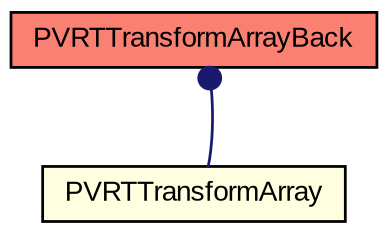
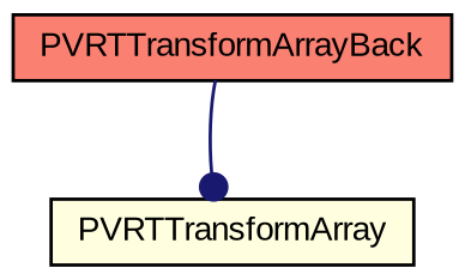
  digraph {
    rankdir=TB
    fontname="Liberation Sans"
    node [color=black fontname="Liberation Sans" fontsize=10 shape=record style=filled]
    n1 [fillcolor=salmon fontcolor=black height=0.2 label=PVRTTransformArrayBack width=0.4]
    n2 [fillcolor=lightyellow height=0.2 label=PVRTTransformArray width=0.4]
-   n2 -> n1 [color=midnightblue fontname="Liberation Sans" fontsize=10 labelfontname=Helvetica labelfontsize=10 style=solid arrowhead=dot]
+   n1 -> n2 [color=midnightblue fontname="Liberation Sans" fontsize=10 labelfontname=Helvetica labelfontsize=10 style=solid arrowhead=dot]
  }
